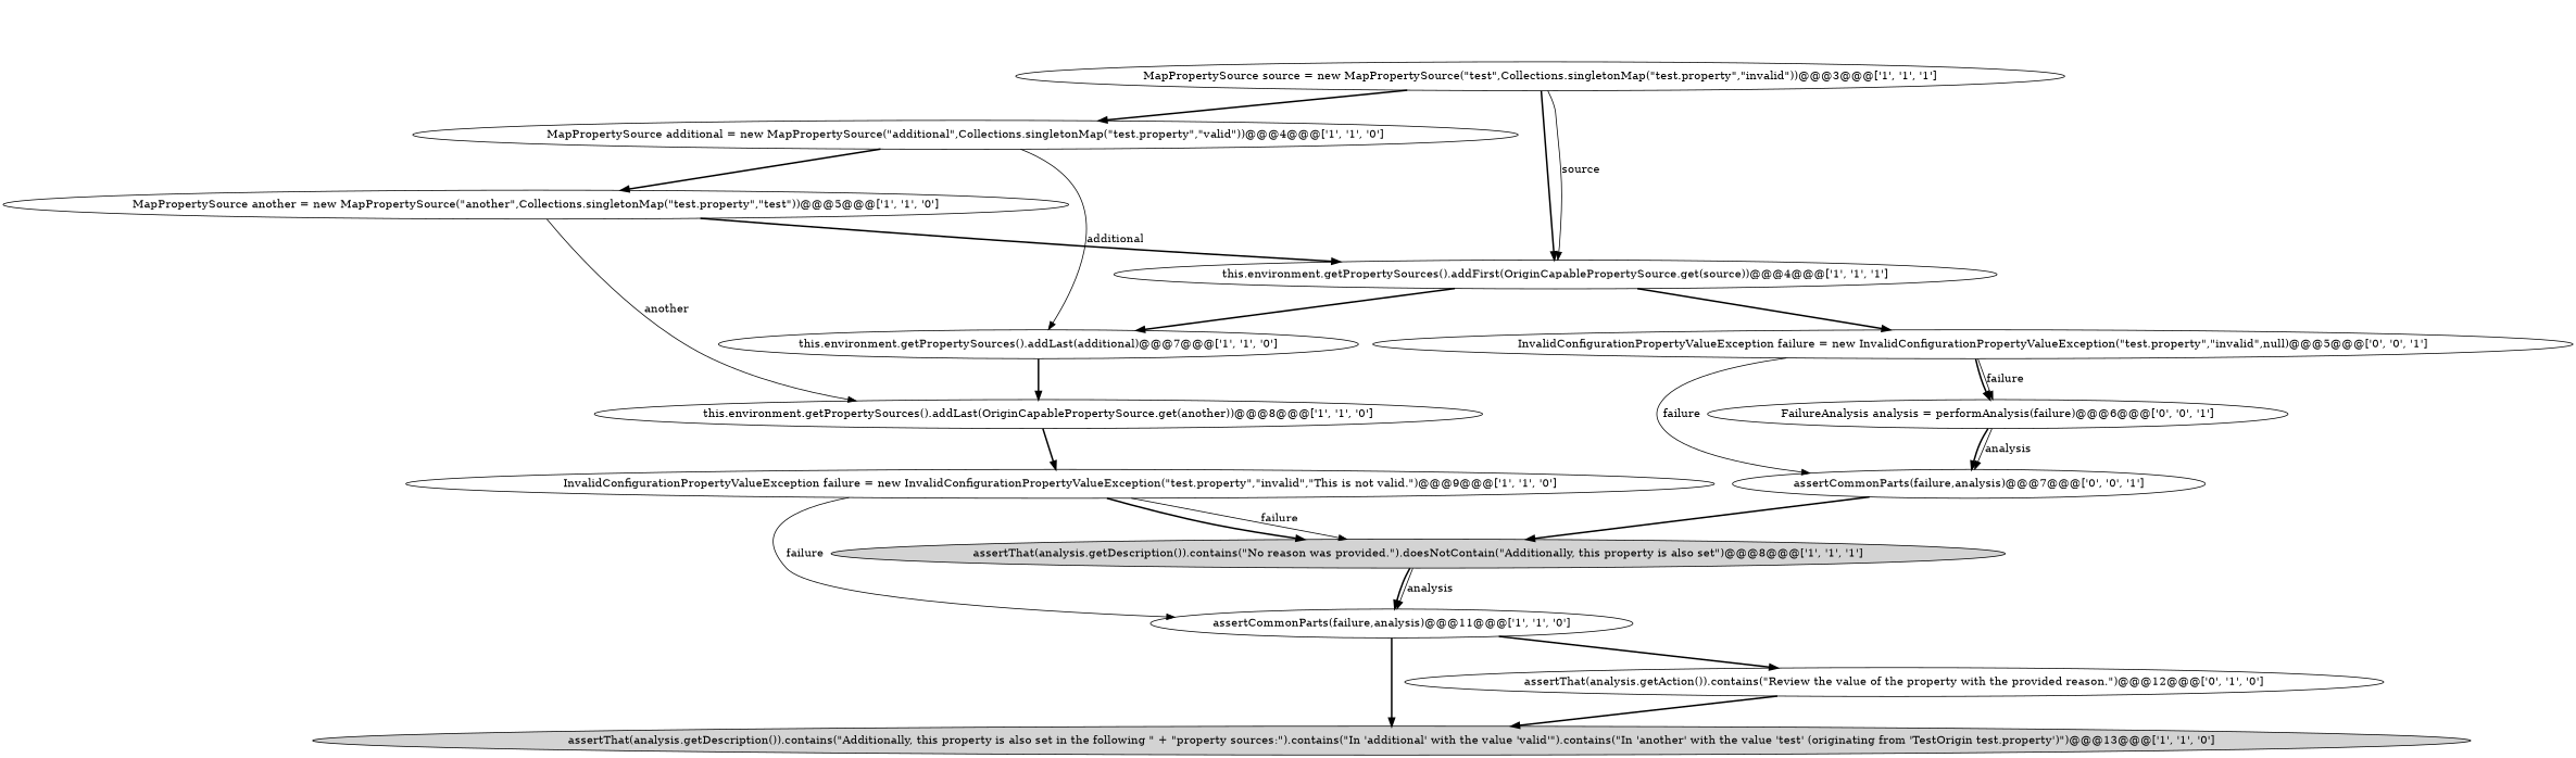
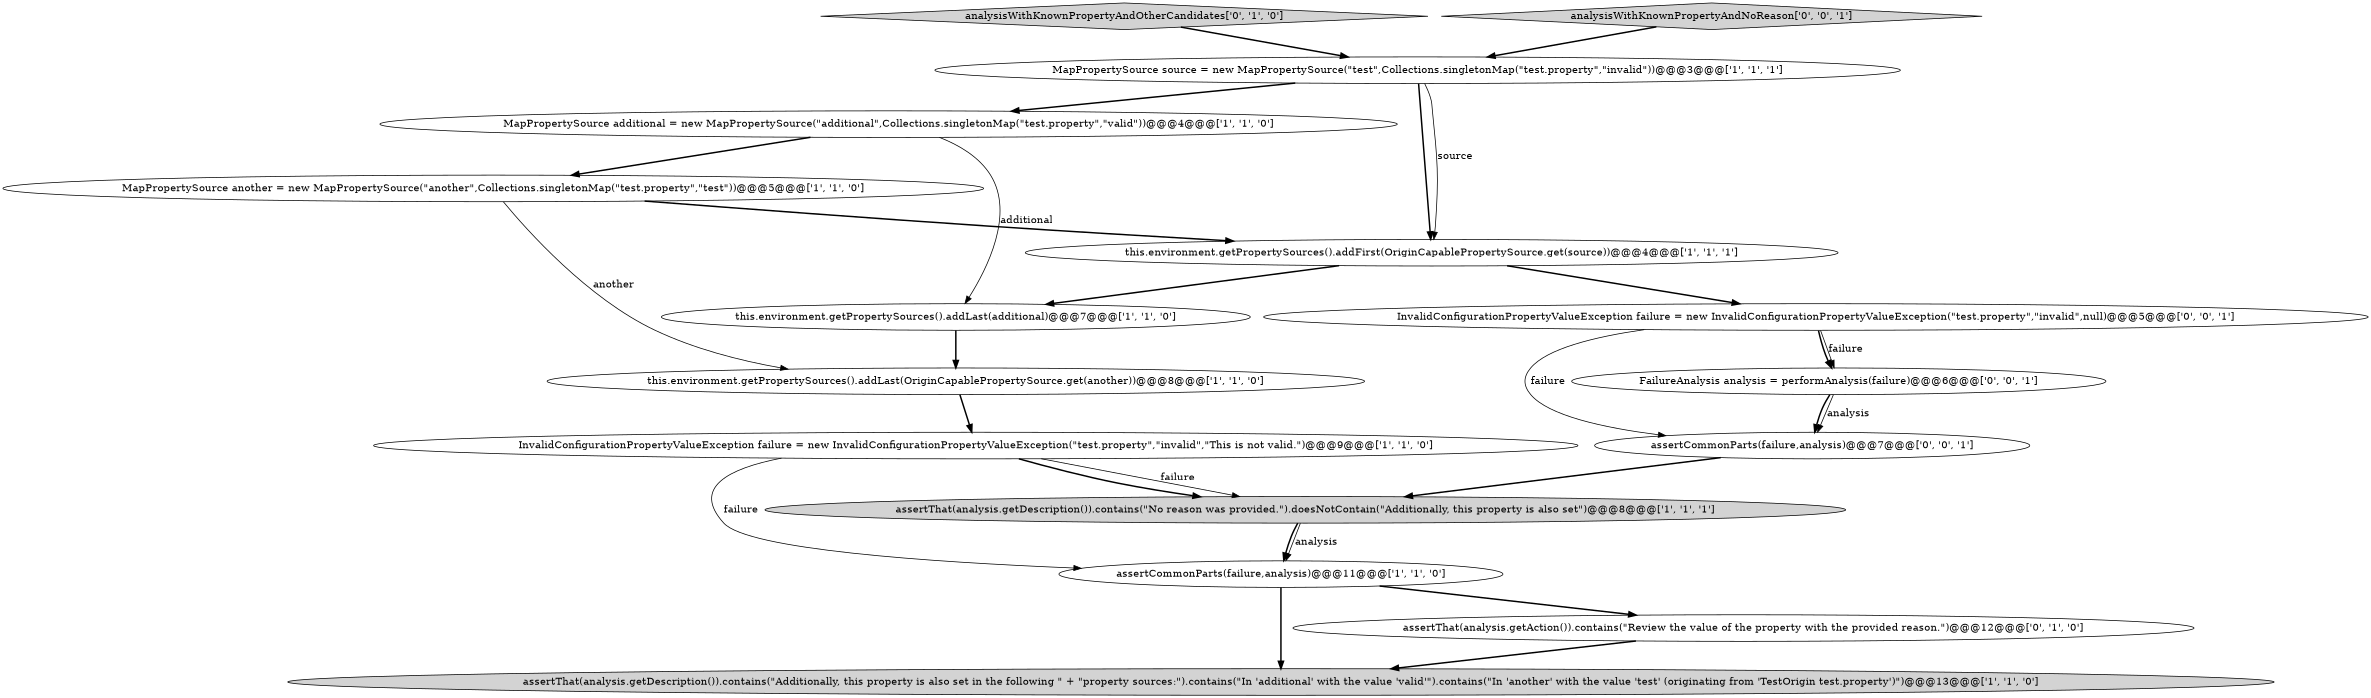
  digraph {
    node [fillcolor=white shape=ellipse style=filled]
    edge [style=bold]
    n1 [label="assertCommonParts(failure,analysis)@@@7@@@['0', '0', '1']"]
    n2 [fillcolor=lightgray label="assertThat(analysis.getDescription()).contains(\"No reason was provided.\").doesNotContain(\"Additionally, this property is also set\")@@@8@@@['1', '1', '1']"]
    n3 [label="assertCommonParts(failure,analysis)@@@11@@@['1', '1', '0']"]
+   n4 [fillcolor=lightgray label="analysisWithKnownPropertyAndOtherCandidates['0', '1', '0']" shape=diamond]
    n5 [label="MapPropertySource source = new MapPropertySource(\"test\",Collections.singletonMap(\"test.property\",\"invalid\"))@@@3@@@['1', '1', '1']"]
    n6 [label="MapPropertySource additional = new MapPropertySource(\"additional\",Collections.singletonMap(\"test.property\",\"valid\"))@@@4@@@['1', '1', '0']"]
    n7 [label="this.environment.getPropertySources().addFirst(OriginCapablePropertySource.get(source))@@@4@@@['1', '1', '1']"]
    n8 [label="InvalidConfigurationPropertyValueException failure = new InvalidConfigurationPropertyValueException(\"test.property\",\"invalid\",null)@@@5@@@['0', '0', '1']"]
    n9 [label="FailureAnalysis analysis = performAnalysis(failure)@@@6@@@['0', '0', '1']"]
    n10 [label="MapPropertySource another = new MapPropertySource(\"another\",Collections.singletonMap(\"test.property\",\"test\"))@@@5@@@['1', '1', '0']"]
    n11 [label="this.environment.getPropertySources().addLast(additional)@@@7@@@['1', '1', '0']"]
    n12 [label="assertThat(analysis.getAction()).contains(\"Review the value of the property with the provided reason.\")@@@12@@@['0', '1', '0']"]
    n13 [fillcolor=lightgray label="assertThat(analysis.getDescription()).contains(\"Additionally, this property is also set in the following \" + \"property sources:\").contains(\"In 'additional' with the value 'valid'\").contains(\"In 'another' with the value 'test' (originating from 'TestOrigin test.property')\")@@@13@@@['1', '1', '0']"]
    n14 [label="InvalidConfigurationPropertyValueException failure = new InvalidConfigurationPropertyValueException(\"test.property\",\"invalid\",\"This is not valid.\")@@@9@@@['1', '1', '0']"]
+   n15 [fillcolor=lightgray label="analysisWithKnownPropertyAndNoReason['0', '0', '1']" shape=diamond]
    n16 [label="this.environment.getPropertySources().addLast(OriginCapablePropertySource.get(another))@@@8@@@['1', '1', '0']"]
    n1 -> n2
    n2 -> n3 [label=analysis style=solid]
    n2 -> n3
    n3 -> n12
    n3 -> n13
+   n4 -> n5
    n5 -> n6
    n5 -> n7
    n5 -> n7 [label=source style=solid]
    n6 -> n10
    n6 -> n11 [label=additional style=solid]
    n7 -> n8
    n7 -> n11
    n8 -> n1 [label=failure style=solid]
    n8 -> n9 [label=failure style=solid]
    n8 -> n9
    n9 -> n1 [label=analysis style=solid]
    n9 -> n1
    n10 -> n7
    n10 -> n16 [label=another style=solid]
    n11 -> n16
    n12 -> n13
    n14 -> n2 [label=failure style=solid]
    n14 -> n2
    n14 -> n3 [label=failure style=solid]
+   n15 -> n5
    n16 -> n14
  }
